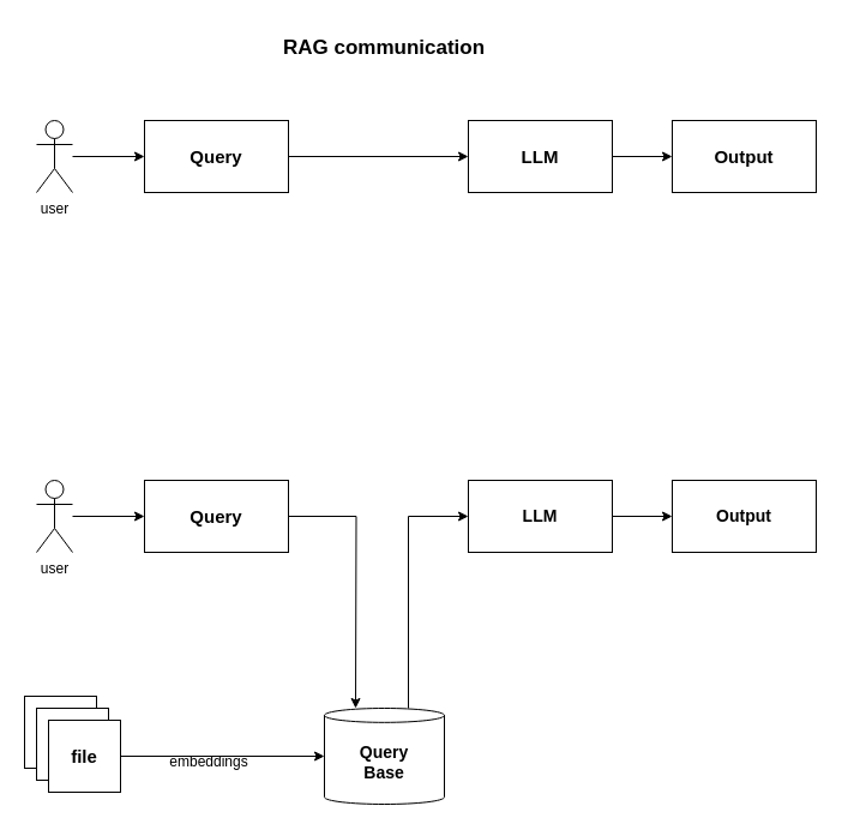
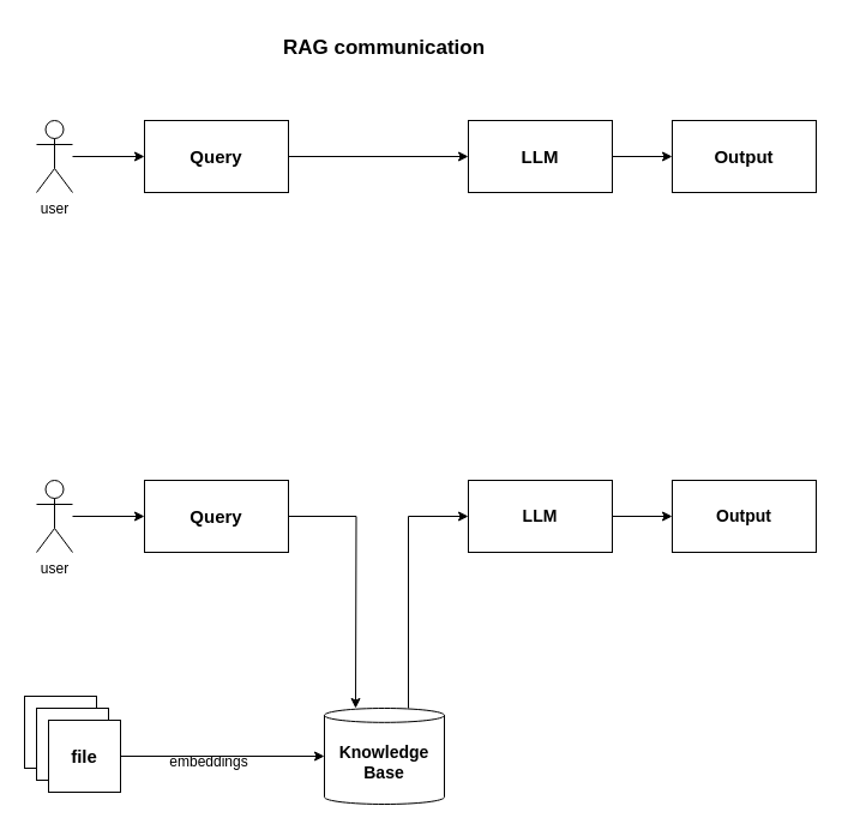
  <mxCell id="0" />
  <mxCell id="1" parent="0" />
  <mxCell id="2" style="edgeStyle=orthogonalEdgeStyle;rounded=0;orthogonalLoop=1;jettySize=auto;html=1;" edge="1" parent="1" source="3" target="5"><mxGeometry relative="1" as="geometry" /></mxCell>
  <mxCell id="3" value="user" style="shape=umlActor;verticalLabelPosition=bottom;verticalAlign=top;html=1;outlineConnect=0;" vertex="1" parent="1"><mxGeometry x="30" y="100" width="30" height="60" as="geometry" /></mxCell>
  <mxCell id="4" style="edgeStyle=orthogonalEdgeStyle;rounded=0;orthogonalLoop=1;jettySize=auto;html=1;" edge="1" parent="1" source="5" target="7"><mxGeometry relative="1" as="geometry" /></mxCell>
  <mxCell id="5" value="Query" style="rounded=0;whiteSpace=wrap;html=1;fontStyle=1;fontSize=15;" vertex="1" parent="1"><mxGeometry x="120" y="100" width="120" height="60" as="geometry" /></mxCell>
  <mxCell id="6" value="" style="edgeStyle=orthogonalEdgeStyle;rounded=0;orthogonalLoop=1;jettySize=auto;html=1;" edge="1" parent="1" source="7" target="8"><mxGeometry relative="1" as="geometry" /></mxCell>
  <mxCell id="7" value="LLM" style="rounded=0;whiteSpace=wrap;html=1;fontStyle=1;fontSize=15;" vertex="1" parent="1"><mxGeometry x="390" y="100" width="120" height="60" as="geometry" /></mxCell>
  <mxCell id="8" value="Output" style="whiteSpace=wrap;html=1;fontSize=15;rounded=0;fontStyle=1;" vertex="1" parent="1"><mxGeometry x="560" y="100" width="120" height="60" as="geometry" /></mxCell>
  <mxCell id="9" style="edgeStyle=orthogonalEdgeStyle;rounded=0;orthogonalLoop=1;jettySize=auto;html=1;" edge="1" parent="1" source="10" target="11"><mxGeometry relative="1" as="geometry" /></mxCell>
  <mxCell id="10" value="user" style="shape=umlActor;verticalLabelPosition=bottom;verticalAlign=top;html=1;outlineConnect=0;" vertex="1" parent="1"><mxGeometry x="30" y="400" width="30" height="60" as="geometry" /></mxCell>
  <mxCell id="11" value="Query" style="rounded=0;whiteSpace=wrap;html=1;fontStyle=1;fontSize=15;" vertex="1" parent="1"><mxGeometry x="120" y="400" width="120" height="60" as="geometry" /></mxCell>
  <mxCell id="12" value="" style="edgeStyle=orthogonalEdgeStyle;rounded=0;orthogonalLoop=1;jettySize=auto;html=1;entryX=0;entryY=0.5;entryDx=0;entryDy=0;exitX=0.7;exitY=0;exitDx=0;exitDy=0;exitPerimeter=0;" edge="1" parent="1" source="13" target="21"><mxGeometry relative="1" as="geometry" /></mxCell>
- <mxCell id="13" value="Query&lt;div&gt;Base&lt;/div&gt;" style="shape=cylinder3;whiteSpace=wrap;html=1;boundedLbl=1;backgroundOutline=1;size=5.917;fontStyle=1;fontSize=14;" vertex="1" parent="1"><mxGeometry x="270" y="590" width="100" height="80" as="geometry" /></mxCell>
+ <mxCell id="13" value="Knowledge&lt;div&gt;Base&lt;/div&gt;" style="shape=cylinder3;whiteSpace=wrap;html=1;boundedLbl=1;backgroundOutline=1;size=5.917;fontStyle=1;fontSize=14;" vertex="1" parent="1"><mxGeometry x="270" y="590" width="100" height="80" as="geometry" /></mxCell>
  <mxCell id="14" value="file" style="rounded=0;whiteSpace=wrap;html=1;fontSize=15;fontStyle=1" vertex="1" parent="1"><mxGeometry x="20" y="580" width="60" height="60" as="geometry" /></mxCell>
  <mxCell id="15" value="file" style="rounded=0;whiteSpace=wrap;html=1;fontSize=15;fontStyle=1" vertex="1" parent="1"><mxGeometry x="30" y="590" width="60" height="60" as="geometry" /></mxCell>
  <mxCell id="16" value="file" style="rounded=0;whiteSpace=wrap;html=1;fontSize=15;fontStyle=1" vertex="1" parent="1"><mxGeometry x="40" y="600" width="60" height="60" as="geometry" /></mxCell>
  <mxCell id="17" style="edgeStyle=orthogonalEdgeStyle;rounded=0;orthogonalLoop=1;jettySize=auto;html=1;entryX=0;entryY=0.5;entryDx=0;entryDy=0;entryPerimeter=0;" edge="1" parent="1" source="16" target="13"><mxGeometry relative="1" as="geometry" /></mxCell>
  <mxCell id="18" value="embeddings" style="text;html=1;align=center;verticalAlign=middle;whiteSpace=wrap;rounded=0;" vertex="1" parent="1"><mxGeometry x="144" y="620" width="60" height="30" as="geometry" /></mxCell>
  <mxCell id="19" style="edgeStyle=orthogonalEdgeStyle;rounded=0;orthogonalLoop=1;jettySize=auto;html=1;" edge="1" parent="1" source="11"><mxGeometry relative="1" as="geometry"><mxPoint x="296" y="590" as="targetPoint" /></mxGeometry></mxCell>
  <mxCell id="20" value="" style="edgeStyle=orthogonalEdgeStyle;rounded=0;orthogonalLoop=1;jettySize=auto;html=1;" edge="1" parent="1" source="21" target="22"><mxGeometry relative="1" as="geometry" /></mxCell>
  <mxCell id="21" value="LLM" style="whiteSpace=wrap;html=1;fontSize=14;fontStyle=1;" vertex="1" parent="1"><mxGeometry x="390" y="400" width="120" height="60" as="geometry" /></mxCell>
  <mxCell id="22" value="Output" style="whiteSpace=wrap;html=1;fontSize=14;fontStyle=1;" vertex="1" parent="1"><mxGeometry x="560" y="400" width="120" height="60" as="geometry" /></mxCell>
  <mxCell id="23" value="RAG communication" style="text;html=1;align=center;verticalAlign=middle;whiteSpace=wrap;rounded=0;fontStyle=1;fontSize=17;" vertex="1" parent="1"><mxGeometry x="230" y="20" width="180" height="40" as="geometry" /></mxCell>
